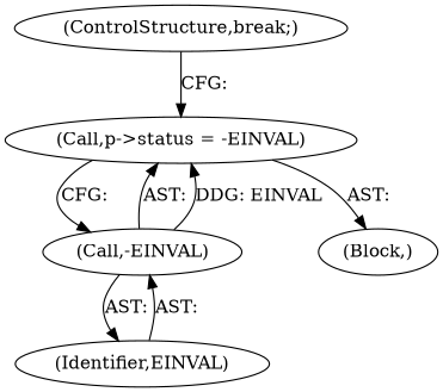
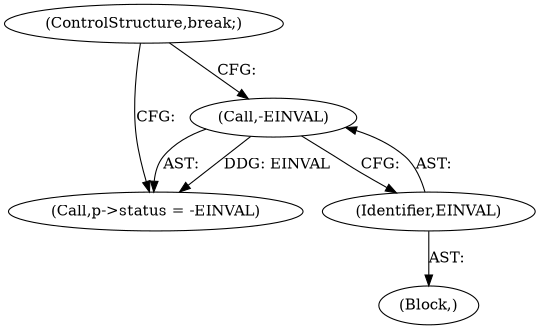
  digraph {
    n1 [label="(Call,p->status = -EINVAL)"]
    n2 [label="(Call,-EINVAL)"]
    n3 [label="(Block,)"]
    n4 [label="(Identifier,EINVAL)"]
    n5 [label="(ControlStructure,break;)"]
-   n1 -> n2 [label="CFG: "]
-   n1 -> n3 [label="AST: "]
+   n5 -> n2 [label="CFG: "]
+   n4 -> n3 [label="AST: "]
    n2 -> n1 [label="AST: "]
    n2 -> n1 [label="DDG: EINVAL"]
-   n2 -> n4 [label="AST: "]
+   n2 -> n4 [label="CFG: "]
    n4 -> n2 [label="AST: "]
    n5 -> n1 [label="CFG: "]
  }
